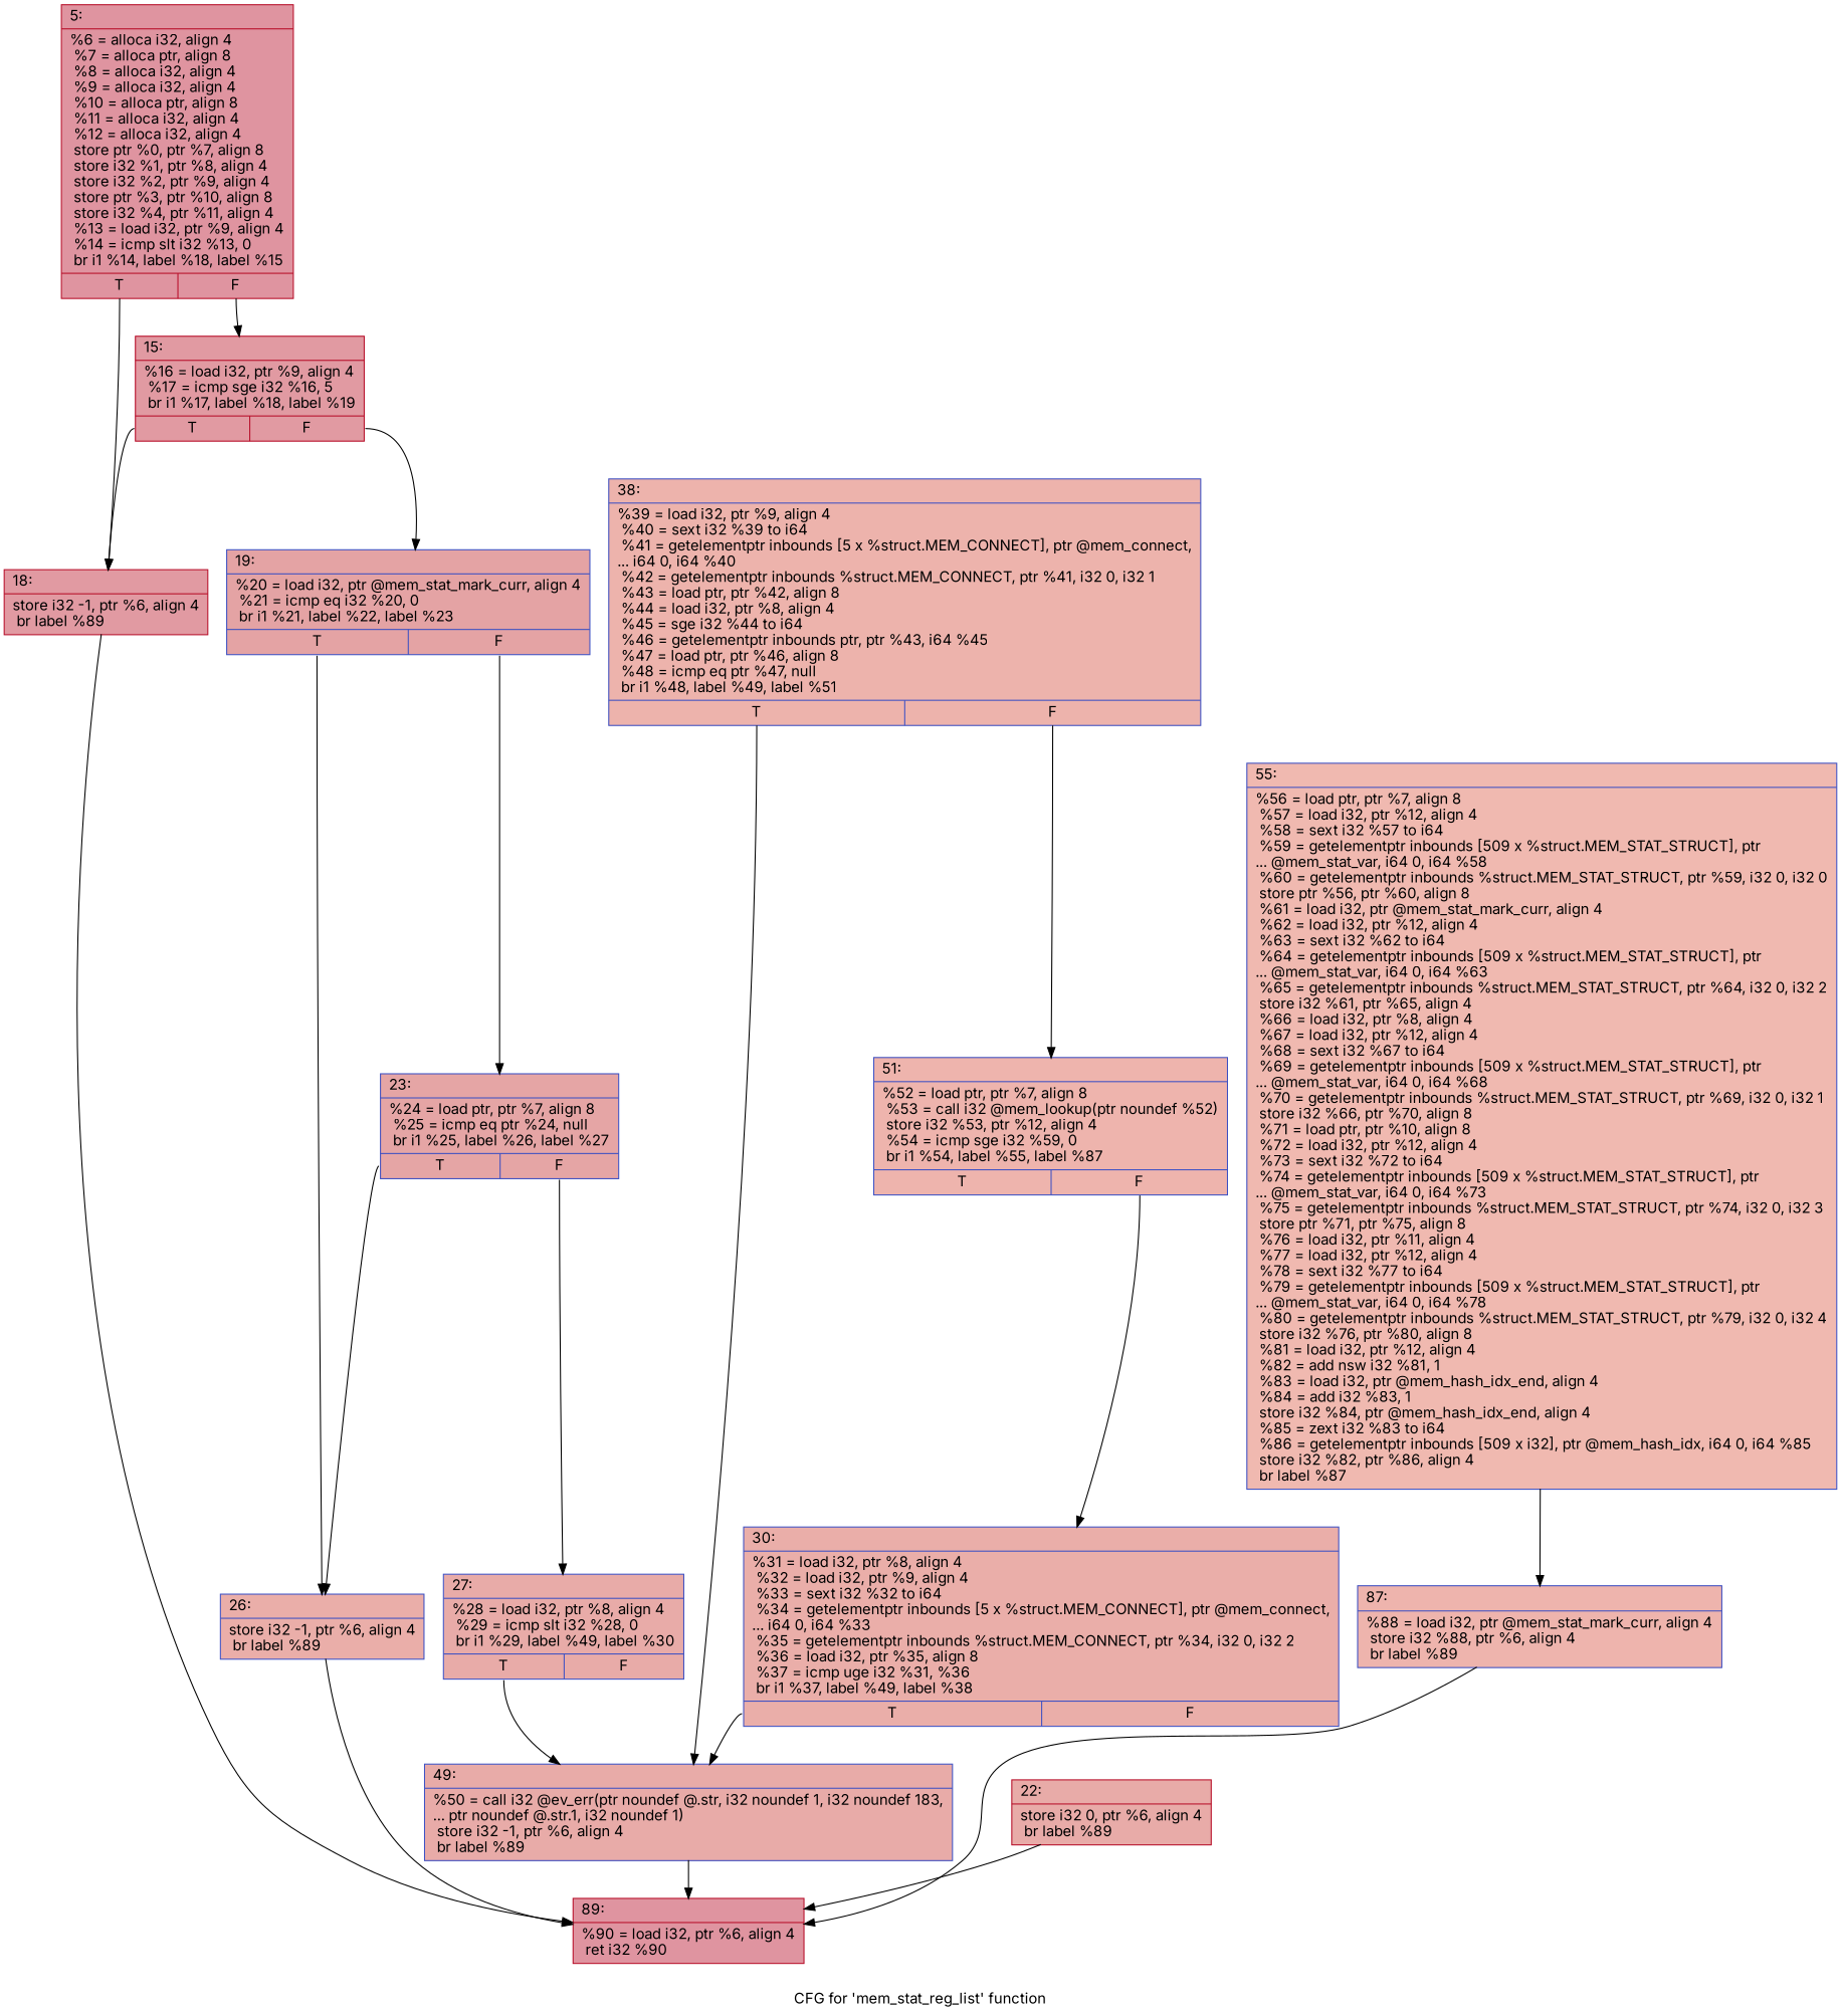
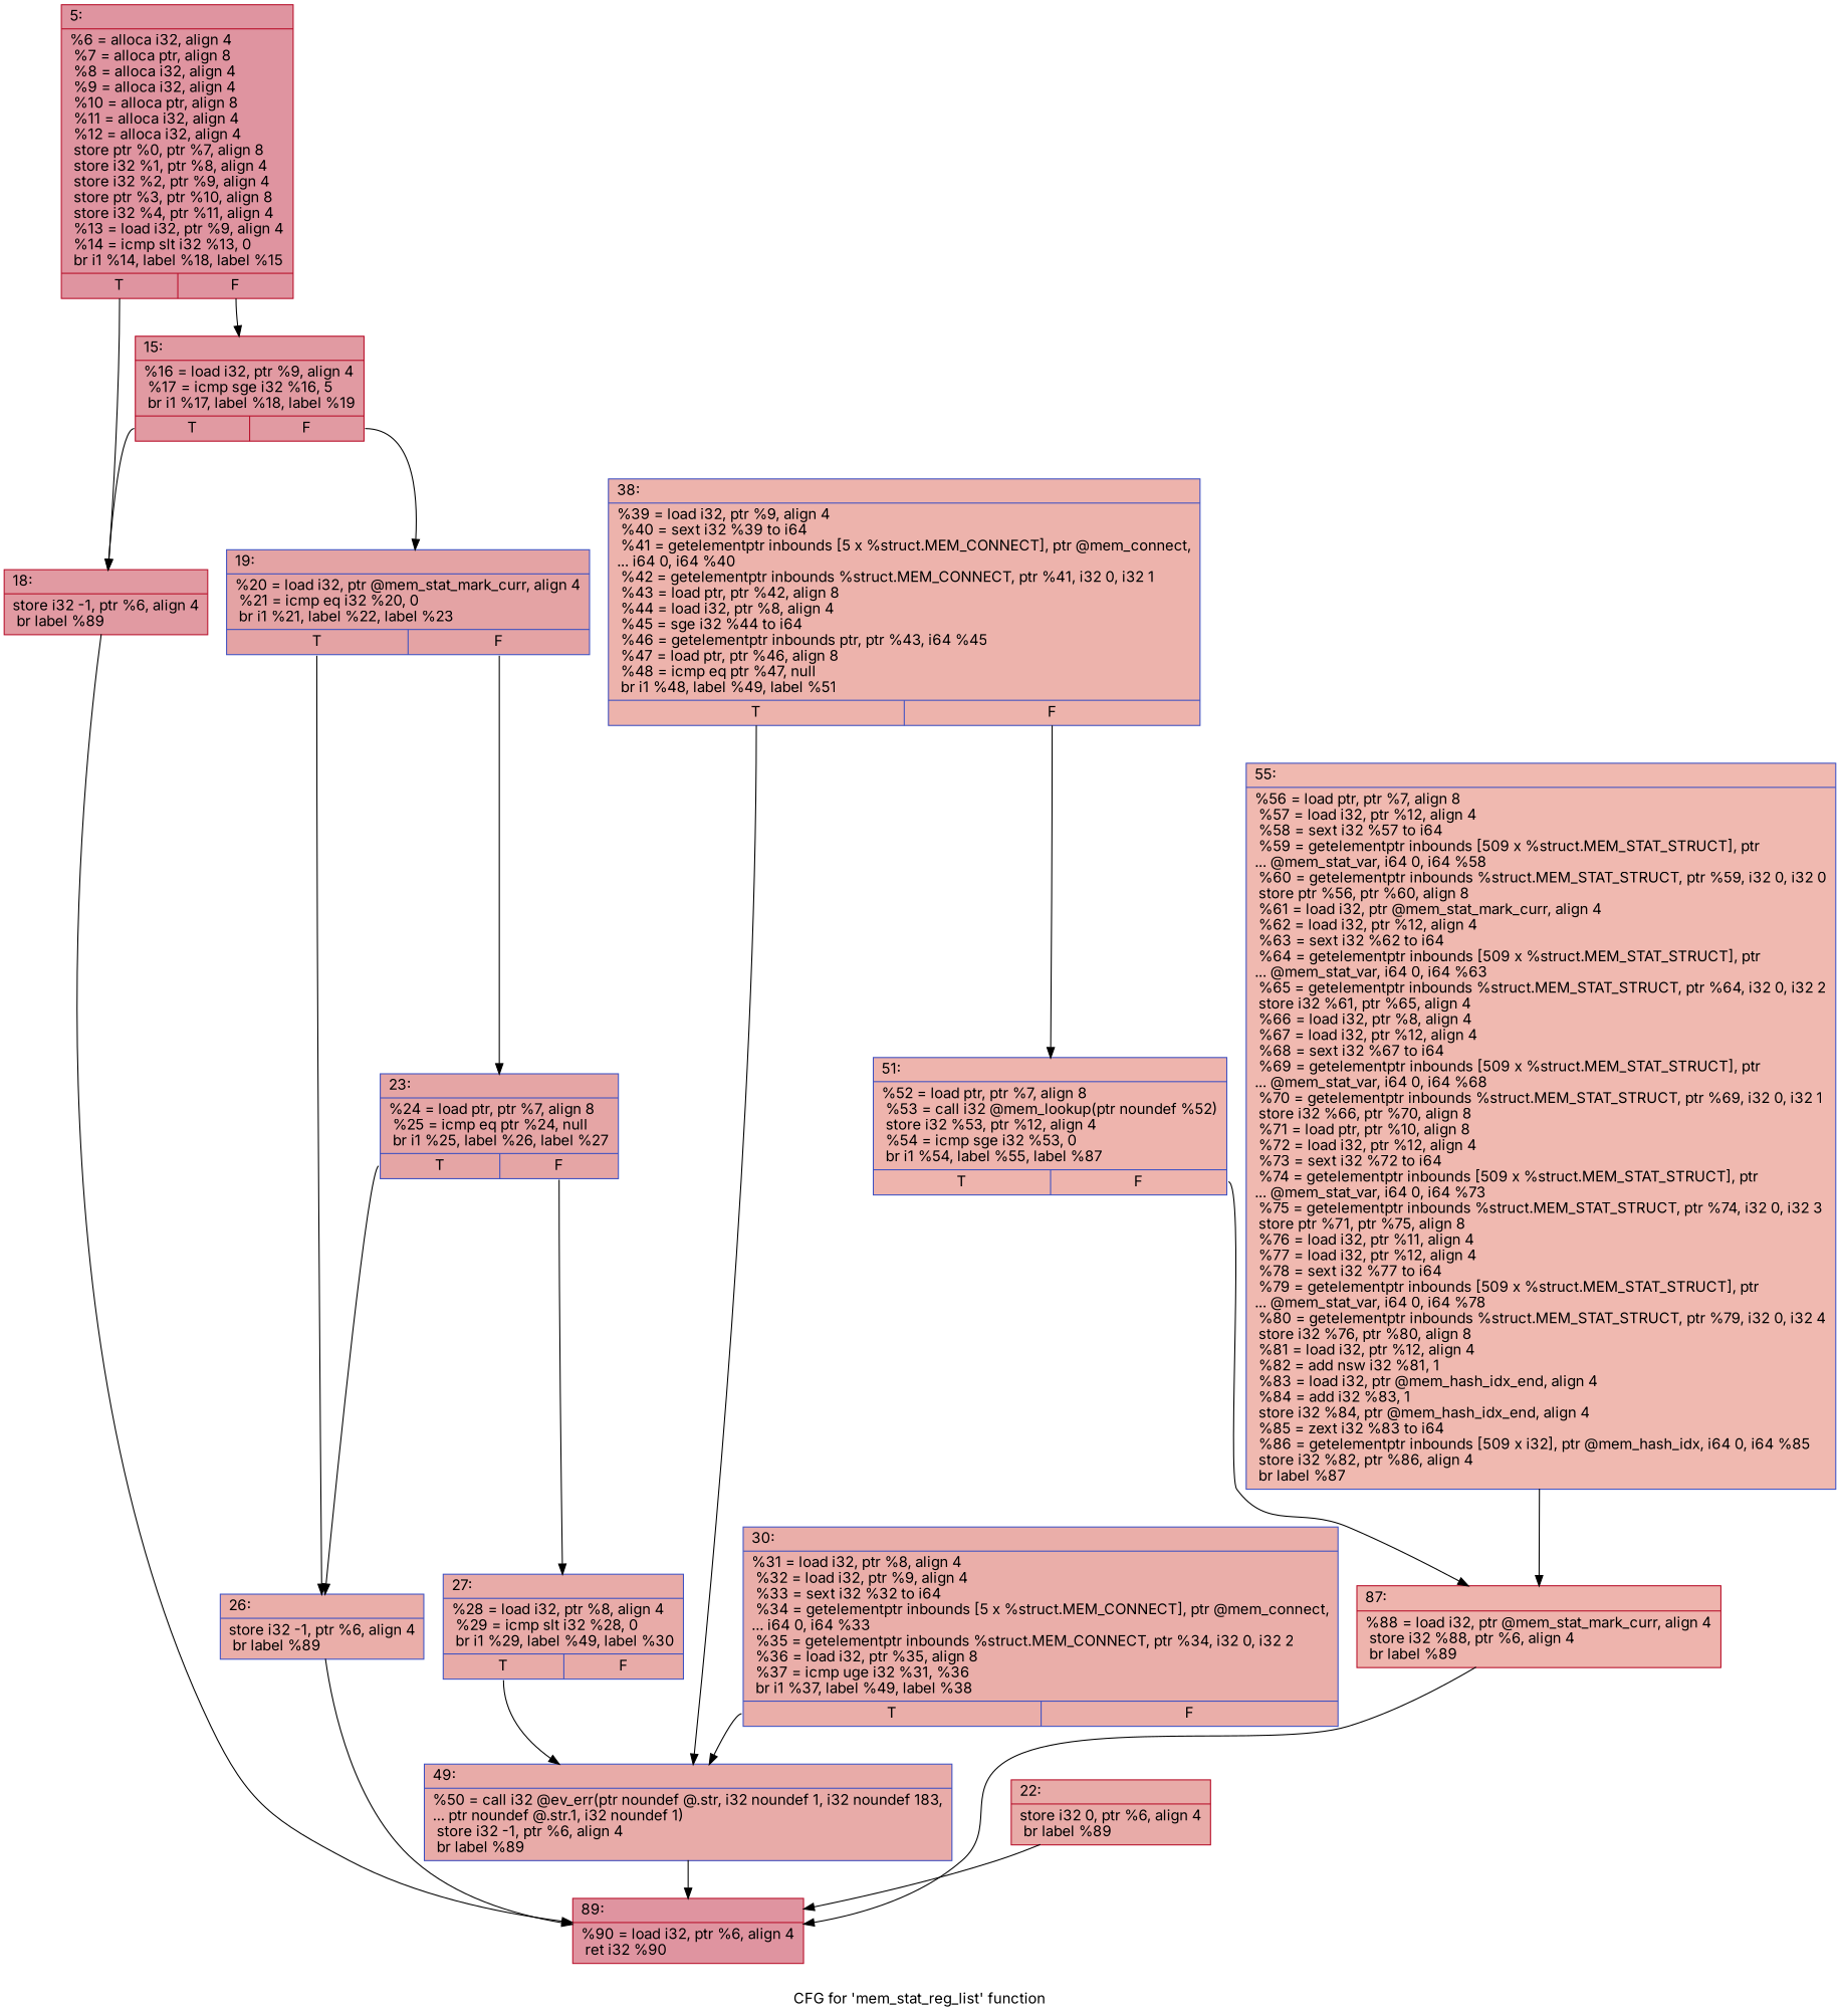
  digraph {
    fontname=Inter
    label="CFG for 'mem_stat_reg_list' function"
    node [color="#3d50c3ff" fillcolor="#cc403a70" fontname=Inter shape=record style=filled]
    edge [fontname=Inter tailport=s0]
    n1 [color="#b70d28ff" fillcolor="#b70d2870" label="{5:\l|  %6 = alloca i32, align 4\l  %7 = alloca ptr, align 8\l  %8 = alloca i32, align 4\l  %9 = alloca i32, align 4\l  %10 = alloca ptr, align 8\l  %11 = alloca i32, align 4\l  %12 = alloca i32, align 4\l  store ptr %0, ptr %7, align 8\l  store i32 %1, ptr %8, align 4\l  store i32 %2, ptr %9, align 4\l  store ptr %3, ptr %10, align 8\l  store i32 %4, ptr %11, align 4\l  %13 = load i32, ptr %9, align 4\l  %14 = icmp slt i32 %13, 0\l  br i1 %14, label %18, label %15\l|{<s0>T|<s1>F}}"]
    n2 [color="#b70d28ff" fillcolor="#bb1b2c70" label="{18:\l|  store i32 -1, ptr %6, align 4\l  br label %89\l}"]
    n3 [color="#b70d28ff" fillcolor="#bb1b2c70" label="{15:\l|  %16 = load i32, ptr %9, align 4\l  %17 = icmp sge i32 %16, 5\l  br i1 %17, label %18, label %19\l|{<s0>T|<s1>F}}"]
    n4 [color="#b70d28ff" fillcolor="#b70d2870" label="{89:\l|  %90 = load i32, ptr %6, align 4\l  ret i32 %90\l}"]
    n5 [fillcolor="#c32e3170" label="{19:\l|  %20 = load i32, ptr @mem_stat_mark_curr, align 4\l  %21 = icmp eq i32 %20, 0\l  br i1 %21, label %22, label %23\l|{<s0>T|<s1>F}}"]
    n6 [fillcolor="#c5333470" label="{23:\l|  %24 = load ptr, ptr %7, align 8\l  %25 = icmp eq ptr %24, null\l  br i1 %25, label %26, label %27\l|{<s0>T|<s1>F}}"]
    n7 [fillcolor="#d0473d70" label="{26:\l|  store i32 -1, ptr %6, align 4\l  br label %89\l}"]
    n8 [color="#b70d28ff" label="{22:\l|  store i32 0, ptr %6, align 4\l  br label %89\l}"]
    n9 [label="{27:\l|  %28 = load i32, ptr %8, align 4\l  %29 = icmp slt i32 %28, 0\l  br i1 %29, label %49, label %30\l|{<s0>T|<s1>F}}"]
    n10 [label="{49:\l|  %50 = call i32 @ev_err(ptr noundef @.str, i32 noundef 1, i32 noundef 183,\l... ptr noundef @.str.1, i32 noundef 1)\l  store i32 -1, ptr %6, align 4\l  br label %89\l}"]
    n11 [fillcolor="#d0473d70" label="{30:\l|  %31 = load i32, ptr %8, align 4\l  %32 = load i32, ptr %9, align 4\l  %33 = sext i32 %32 to i64\l  %34 = getelementptr inbounds [5 x %struct.MEM_CONNECT], ptr @mem_connect,\l... i64 0, i64 %33\l  %35 = getelementptr inbounds %struct.MEM_CONNECT, ptr %34, i32 0, i32 2\l  %36 = load i32, ptr %35, align 8\l  %37 = icmp uge i32 %31, %36\l  br i1 %37, label %49, label %38\l|{<s0>T|<s1>F}}"]
    n12 [fillcolor="#d6524470" label="{38:\l|  %39 = load i32, ptr %9, align 4\l  %40 = sext i32 %39 to i64\l  %41 = getelementptr inbounds [5 x %struct.MEM_CONNECT], ptr @mem_connect,\l... i64 0, i64 %40\l  %42 = getelementptr inbounds %struct.MEM_CONNECT, ptr %41, i32 0, i32 1\l  %43 = load ptr, ptr %42, align 8\l  %44 = load i32, ptr %8, align 4\l  %45 = sge i32 %44 to i64\l  %46 = getelementptr inbounds ptr, ptr %43, i64 %45\l  %47 = load ptr, ptr %46, align 8\l  %48 = icmp eq ptr %47, null\l  br i1 %48, label %49, label %51\l|{<s0>T|<s1>F}}"]
-   n13 [fillcolor="#d8564670" label="{51:\l|  %52 = load ptr, ptr %7, align 8\l  %53 = call i32 @mem_lookup(ptr noundef %52)\l  store i32 %53, ptr %12, align 4\l  %54 = icmp sge i32 %59, 0\l  br i1 %54, label %55, label %87\l|{<s0>T|<s1>F}}"]
-   n14 [fillcolor="#d8564670" label="{87:\l|  %88 = load i32, ptr @mem_stat_mark_curr, align 4\l  store i32 %88, ptr %6, align 4\l  br label %89\l}"]
+   n13 [fillcolor="#d8564670" label="{51:\l|  %52 = load ptr, ptr %7, align 8\l  %53 = call i32 @mem_lookup(ptr noundef %52)\l  store i32 %53, ptr %12, align 4\l  %54 = icmp sge i32 %53, 0\l  br i1 %54, label %55, label %87\l|{<s0>T|<s1>F}}"]
+   n14 [color="#b70d28ff" fillcolor="#d8564670" label="{87:\l|  %88 = load i32, ptr @mem_stat_mark_curr, align 4\l  store i32 %88, ptr %6, align 4\l  br label %89\l}"]
    n15 [fillcolor="#de614d70" label="{55:\l|  %56 = load ptr, ptr %7, align 8\l  %57 = load i32, ptr %12, align 4\l  %58 = sext i32 %57 to i64\l  %59 = getelementptr inbounds [509 x %struct.MEM_STAT_STRUCT], ptr\l... @mem_stat_var, i64 0, i64 %58\l  %60 = getelementptr inbounds %struct.MEM_STAT_STRUCT, ptr %59, i32 0, i32 0\l  store ptr %56, ptr %60, align 8\l  %61 = load i32, ptr @mem_stat_mark_curr, align 4\l  %62 = load i32, ptr %12, align 4\l  %63 = sext i32 %62 to i64\l  %64 = getelementptr inbounds [509 x %struct.MEM_STAT_STRUCT], ptr\l... @mem_stat_var, i64 0, i64 %63\l  %65 = getelementptr inbounds %struct.MEM_STAT_STRUCT, ptr %64, i32 0, i32 2\l  store i32 %61, ptr %65, align 4\l  %66 = load i32, ptr %8, align 4\l  %67 = load i32, ptr %12, align 4\l  %68 = sext i32 %67 to i64\l  %69 = getelementptr inbounds [509 x %struct.MEM_STAT_STRUCT], ptr\l... @mem_stat_var, i64 0, i64 %68\l  %70 = getelementptr inbounds %struct.MEM_STAT_STRUCT, ptr %69, i32 0, i32 1\l  store i32 %66, ptr %70, align 8\l  %71 = load ptr, ptr %10, align 8\l  %72 = load i32, ptr %12, align 4\l  %73 = sext i32 %72 to i64\l  %74 = getelementptr inbounds [509 x %struct.MEM_STAT_STRUCT], ptr\l... @mem_stat_var, i64 0, i64 %73\l  %75 = getelementptr inbounds %struct.MEM_STAT_STRUCT, ptr %74, i32 0, i32 3\l  store ptr %71, ptr %75, align 8\l  %76 = load i32, ptr %11, align 4\l  %77 = load i32, ptr %12, align 4\l  %78 = sext i32 %77 to i64\l  %79 = getelementptr inbounds [509 x %struct.MEM_STAT_STRUCT], ptr\l... @mem_stat_var, i64 0, i64 %78\l  %80 = getelementptr inbounds %struct.MEM_STAT_STRUCT, ptr %79, i32 0, i32 4\l  store i32 %76, ptr %80, align 8\l  %81 = load i32, ptr %12, align 4\l  %82 = add nsw i32 %81, 1\l  %83 = load i32, ptr @mem_hash_idx_end, align 4\l  %84 = add i32 %83, 1\l  store i32 %84, ptr @mem_hash_idx_end, align 4\l  %85 = zext i32 %83 to i64\l  %86 = getelementptr inbounds [509 x i32], ptr @mem_hash_idx, i64 0, i64 %85\l  store i32 %82, ptr %86, align 4\l  br label %87\l}"]
    n1 -> n2
    n1 -> n3 [tailport=s1]
    n2 -> n4
    n3 -> n2
    n3 -> n5 [tailport=s1]
    n5 -> n6 [tailport=s1]
    n5 -> n7
    n6 -> n7
    n6 -> n9 [tailport=s1]
    n7 -> n4
    n8 -> n4
    n9 -> n10
    n10 -> n4
    n11 -> n10
    n12 -> n10
    n12 -> n13 [tailport=s1]
-   n13 -> n11 [tailport=s1]
+   n13 -> n14 [tailport=s1]
    n14 -> n4
    n15 -> n14
  }
